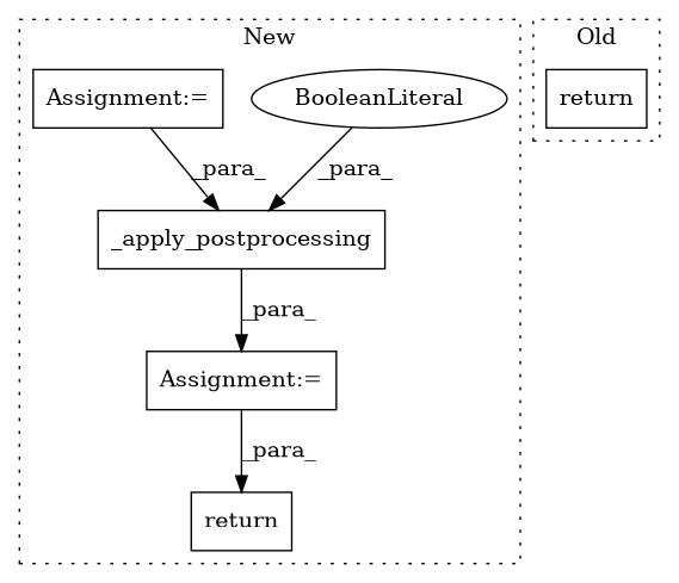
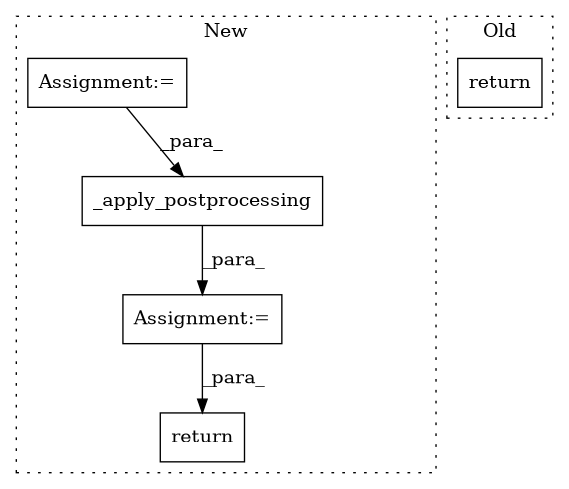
  digraph {
    node [a=7 l=7 shape=box]
    n1 [a=32 l="22,1" label=_apply_postprocessing s="4388,4432"]
-   n2 [a=9 l=5 label=BooleanLiteral s=4427 shape=ellipse]
    n3 [l=1 label="Assignment:=" s=4382]
    n4 [l=16 label="Assignment:=" s=3575]
    n5 [a=41 label=return s=4439]
    n6 [a=41 label=return s=2824]
    subgraph cluster_1 {
      label=New
      style=dotted
      n1
-     n2
      n3
      n4
      n5
    }
    subgraph cluster_2 {
      label=Old
      style=dotted
      n6
    }
    n1 -> n3 [label=_para_]
-   n2 -> n1 [label=_para_]
    n3 -> n5 [label=_para_]
    n4 -> n1 [label=_para_]
  }
